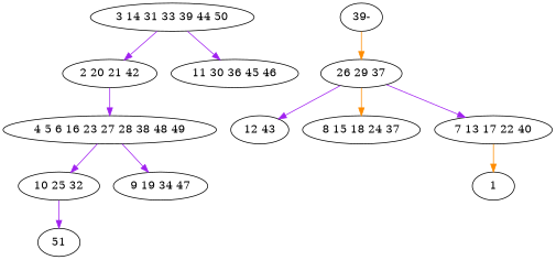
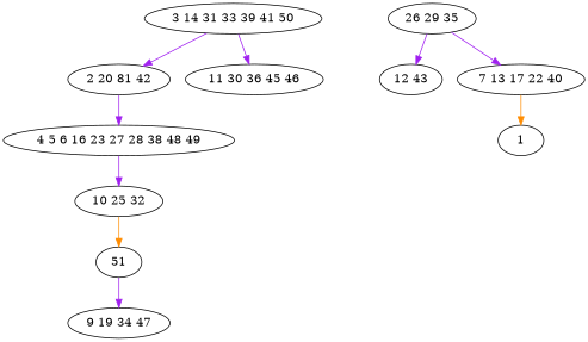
  digraph {
    edge [color=purple]
-   n1 [label="3 14 31 33 39 44 50"]
-   n2 [label="2 20 21 42"]
+   n1 [label="3 14 31 33 39 41 50"]
+   n2 [label="2 20 81 42"]
    n3 [label="11 30 36 45 46"]
-   n4 [label="39-"]
-   n5 [label="26 29 37"]
+   n5 [label="26 29 35"]
    n6 [label="4 5 6 16 23 27 28 38 48 49"]
    n7 [label="12 43"]
-   n8 [label="8 15 18 24 37"]
    n9 [label="7 13 17 22 40"]
    n10 [label="10 25 32"]
    n11 [label="9 19 34 47"]
    n12 [label=51]
    n13 [label=1]
    n1 -> n2
    n1 -> n3
    n2 -> n6
-   n4 -> n5 [color=darkorange]
    n5 -> n7
-   n5 -> n8 [color=darkorange]
    n5 -> n9
    n6 -> n10
-   n6 -> n11
+   n12 -> n11
    n9 -> n13 [color=darkorange]
-   n10 -> n12
+   n10 -> n12 [color=darkorange]
  }
